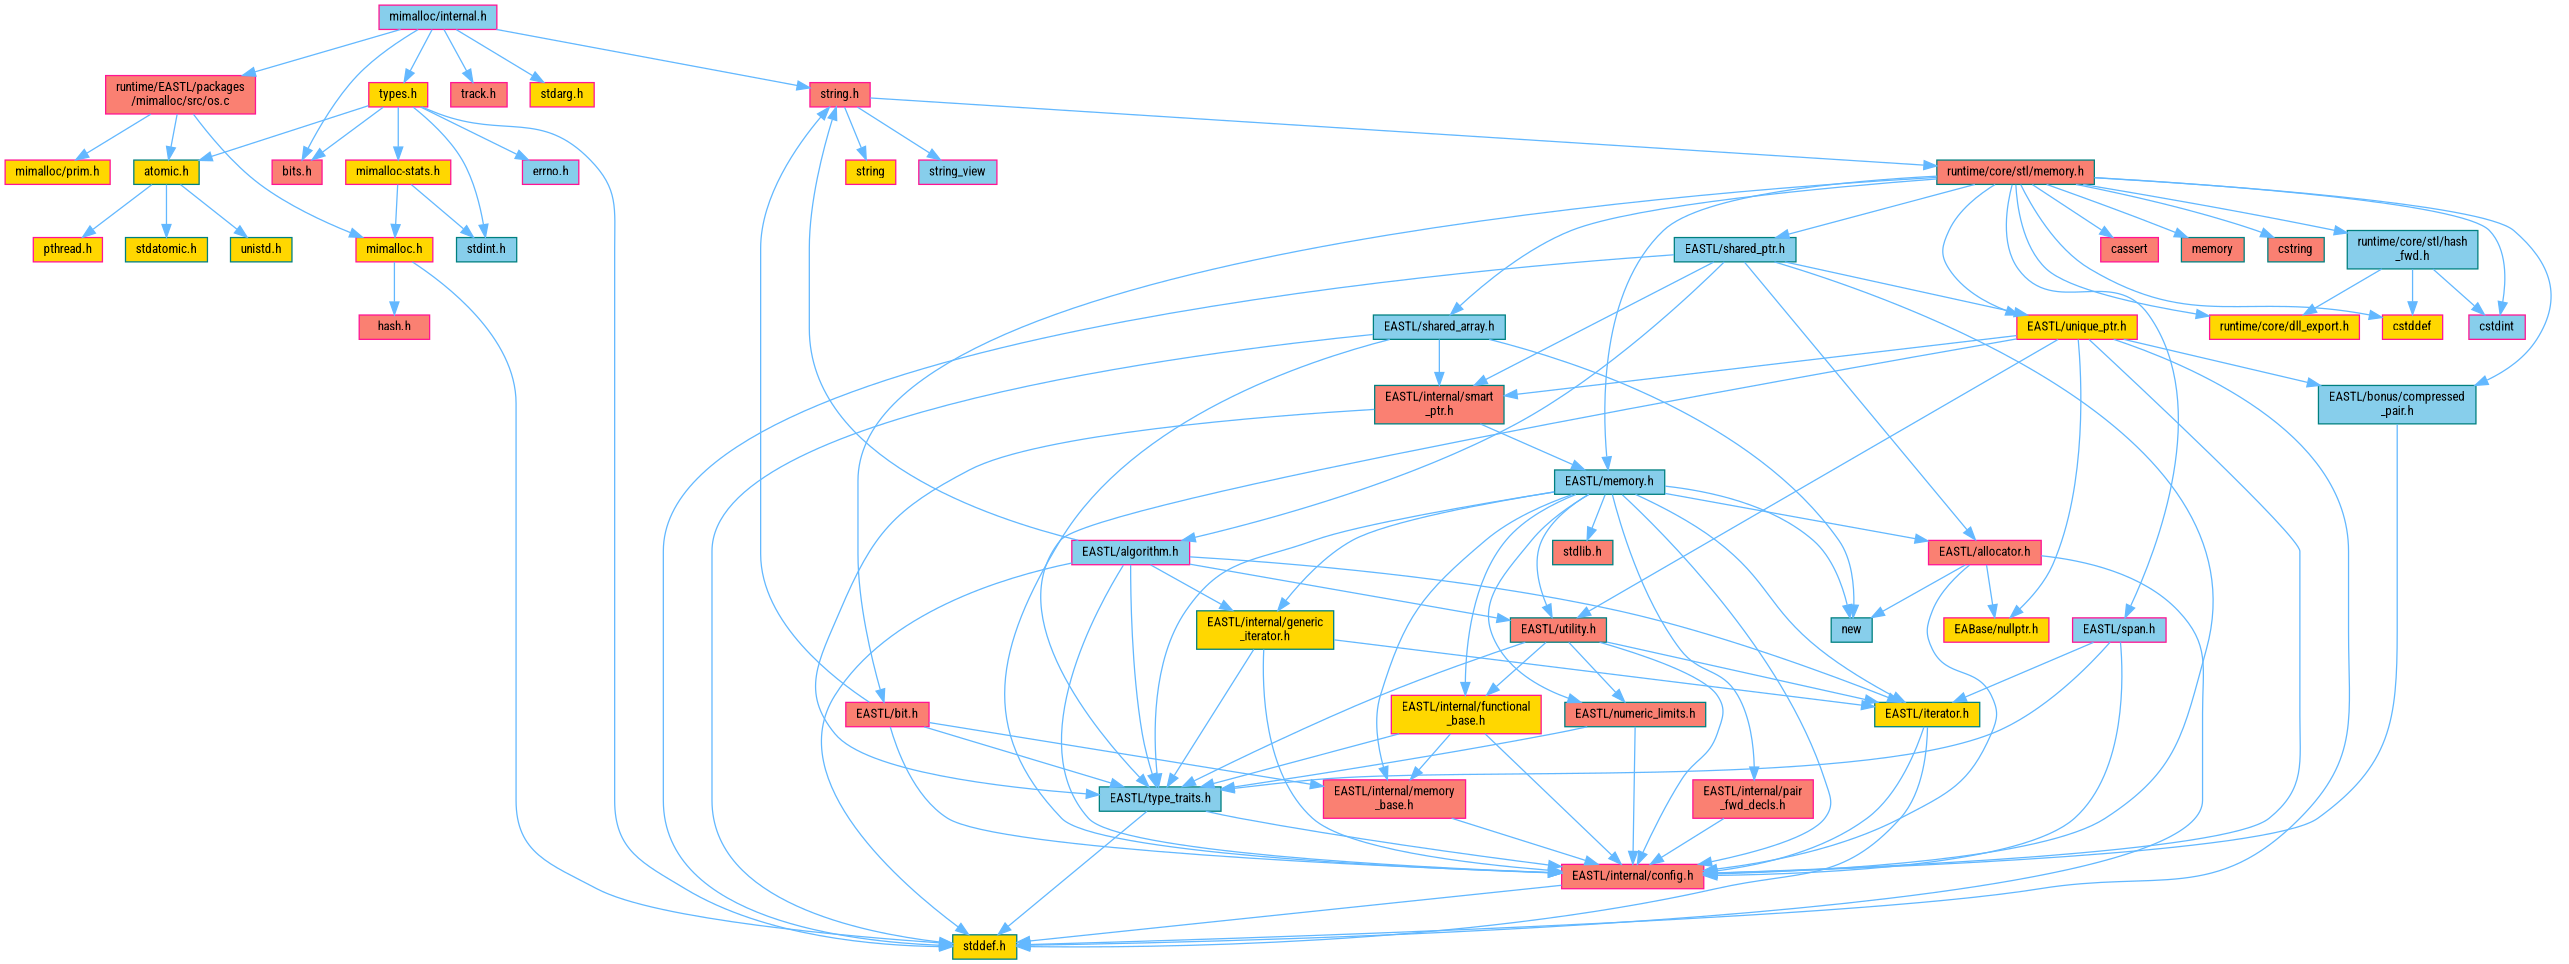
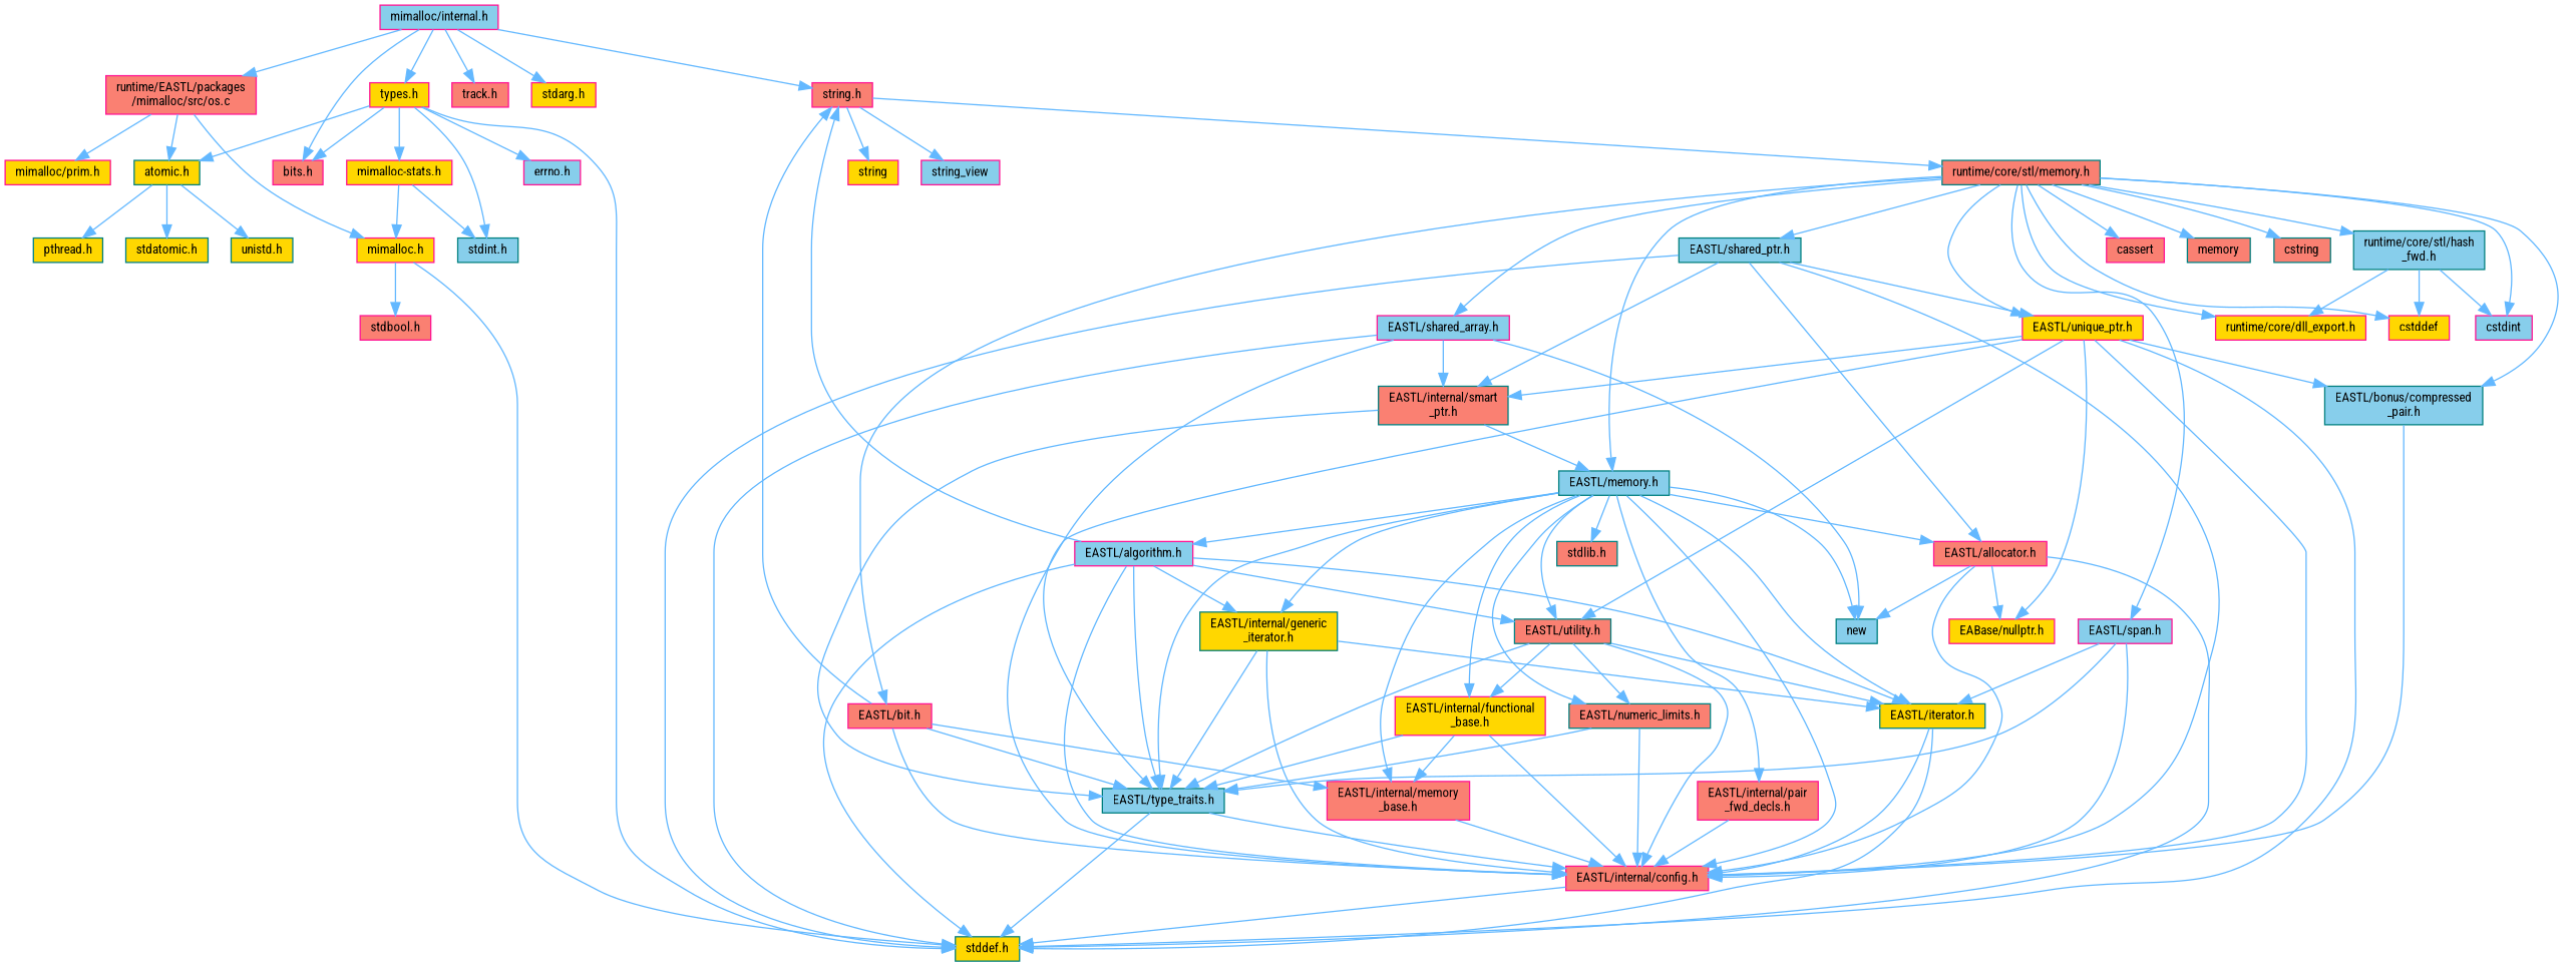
  digraph {
    fontname="Roboto Condensed"
    node [color=deeppink fillcolor=salmon fontname="Roboto Condensed" fontsize=10 shape=box style=filled]
    edge [color=steelblue1 fontname="Roboto Condensed" fontsize=10 labelfontname=Helvetica labelfontsize=10 style=solid]
    n1 [fontcolor=black height=0.2 label="runtime/EASTL/packages\l/mimalloc/src/os.c" width=0.4]
    n2 [fillcolor=gold height=0.2 label="mimalloc.h" width=0.4]
    n3 [color=teal fillcolor=gold height=0.2 label="atomic.h" width=0.4]
    n4 [fillcolor=gold height=0.2 label="mimalloc/prim.h" width=0.4]
    n5 [color=teal fillcolor=gold height=0.2 label="stddef.h" width=0.4]
-   n6 [height=0.2 label="hash.h" width=0.4]
+   n6 [height=0.2 label="stdbool.h" width=0.4]
    n7 [fillcolor=skyblue height=0.2 label="mimalloc/internal.h" width=0.4]
    n8 [fillcolor=gold height=0.2 label="types.h" width=0.4]
    n9 [height=0.2 label="bits.h" width=0.4]
    n10 [height=0.2 label="track.h" width=0.4]
    n11 [fillcolor=gold height=0.2 label="stdarg.h" width=0.4]
    n12 [height=0.2 label="string.h" width=0.4]
-   n13 [fillcolor=gold height=0.2 label="pthread.h" width=0.4]
+   n13 [color=teal fillcolor=gold height=0.2 label="pthread.h" width=0.4]
    n14 [color=teal fillcolor=gold height=0.2 label="stdatomic.h" width=0.4]
    n15 [color=teal fillcolor=gold height=0.2 label="unistd.h" width=0.4]
    n16 [fillcolor=gold height=0.2 label="mimalloc-stats.h" width=0.4]
    n17 [color=teal fillcolor=skyblue height=0.2 label="stdint.h" width=0.4]
    n18 [fillcolor=skyblue height=0.2 label="errno.h" width=0.4]
    n19 [fillcolor=gold height=0.2 label=string width=0.4]
    n20 [fillcolor=skyblue height=0.2 label=string_view width=0.4]
    n21 [color=teal height=0.2 label="runtime/core/stl/memory.h" width=0.4]
    n22 [fillcolor=gold height=0.2 label=cstddef width=0.4]
    n23 [fillcolor=skyblue height=0.2 label=cstdint width=0.4]
    n24 [height=0.2 label=cassert width=0.4]
    n25 [color=teal height=0.2 label=memory width=0.4]
    n26 [color=teal height=0.2 label=cstring width=0.4]
    n27 [height=0.2 label="EASTL/bit.h" width=0.4]
    n28 [color=teal fillcolor=skyblue height=0.2 label="EASTL/memory.h" width=0.4]
-   n29 [color=teal fillcolor=skyblue height=0.2 label="EASTL/shared_array.h" width=0.4]
+   n29 [fillcolor=skyblue height=0.2 label="EASTL/shared_array.h" width=0.4]
    n30 [fillcolor=gold height=0.2 label="EASTL/unique_ptr.h" width=0.4]
    n31 [color=teal fillcolor=skyblue height=0.2 label="EASTL/bonus/compressed\l_pair.h" width=0.4]
    n32 [color=teal fillcolor=skyblue height=0.2 label="EASTL/shared_ptr.h" width=0.4]
    n33 [fillcolor=skyblue height=0.2 label="EASTL/span.h" width=0.4]
    n34 [fillcolor=gold height=0.2 label="runtime/core/dll_export.h" width=0.4]
    n35 [color=teal fillcolor=skyblue height=0.2 label="runtime/core/stl/hash\l_fwd.h" width=0.4]
    n36 [height=0.2 label="EASTL/internal/config.h" width=0.4]
    n37 [height=0.2 label="EASTL/internal/memory\l_base.h" width=0.4]
    n38 [color=teal fillcolor=skyblue height=0.2 label="EASTL/type_traits.h" width=0.4]
    n39 [color=teal fillcolor=gold height=0.2 label="EASTL/internal/generic\l_iterator.h" width=0.4]
    n40 [color=teal fillcolor=gold height=0.2 label="EASTL/iterator.h" width=0.4]
    n41 [height=0.2 label="EASTL/internal/pair\l_fwd_decls.h" width=0.4]
    n42 [fillcolor=gold height=0.2 label="EASTL/internal/functional\l_base.h" width=0.4]
    n43 [fillcolor=skyblue height=0.2 label="EASTL/algorithm.h" width=0.4]
    n44 [color=teal height=0.2 label="EASTL/utility.h" width=0.4]
    n45 [color=teal height=0.2 label="EASTL/numeric_limits.h" width=0.4]
    n46 [height=0.2 label="EASTL/allocator.h" width=0.4]
    n47 [color=teal fillcolor=skyblue height=0.2 label=new width=0.4]
    n48 [color=teal height=0.2 label="stdlib.h" width=0.4]
    n49 [color=teal height=0.2 label="EASTL/internal/smart\l_ptr.h" width=0.4]
    n50 [fillcolor=gold height=0.2 label="EABase/nullptr.h" width=0.4]
    n1 -> n2
    n1 -> n3
    n1 -> n4
    n2 -> n5
    n2 -> n6
    n3 -> n13
    n3 -> n14
    n3 -> n15
    n7 -> n1
    n7 -> n8
    n7 -> n9
    n7 -> n10
    n7 -> n11
    n7 -> n12
    n8 -> n3
    n8 -> n5
    n8 -> n9
    n8 -> n16
    n8 -> n17
    n8 -> n18
    n12 -> n19
    n12 -> n20
    n12 -> n21
    n16 -> n2
    n16 -> n17
    n21 -> n22
    n21 -> n23
    n21 -> n24
    n21 -> n25
    n21 -> n26
    n21 -> n27
    n21 -> n28
    n21 -> n29
    n21 -> n30
    n21 -> n31
    n21 -> n32
    n21 -> n33
    n21 -> n34
    n21 -> n35
    n27 -> n12
    n27 -> n36
    n27 -> n37
    n27 -> n38
    n28 -> n36
    n28 -> n37
    n28 -> n38
    n28 -> n39
    n28 -> n40
    n28 -> n41
    n28 -> n42
-   n32 -> n43
+   n28 -> n43
    n28 -> n44
    n28 -> n45
    n28 -> n46
    n28 -> n47
    n28 -> n48
    n29 -> n5
    n29 -> n36
    n29 -> n47
    n29 -> n49
    n30 -> n5
    n30 -> n31
    n30 -> n36
    n30 -> n38
    n30 -> n44
    n30 -> n49
    n30 -> n50
    n31 -> n36
    n32 -> n5
    n32 -> n30
    n32 -> n36
    n32 -> n46
    n32 -> n49
    n33 -> n36
    n33 -> n38
    n33 -> n40
    n35 -> n22
    n35 -> n23
    n35 -> n34
    n36 -> n5
    n37 -> n36
    n38 -> n5
    n38 -> n36
    n39 -> n36
    n39 -> n38
    n39 -> n40
    n40 -> n5
    n40 -> n36
    n41 -> n36
    n42 -> n36
    n42 -> n37
    n42 -> n38
    n43 -> n5
    n43 -> n12
    n43 -> n36
    n43 -> n38
    n43 -> n39
    n43 -> n40
    n43 -> n44
    n44 -> n36
    n44 -> n38
    n44 -> n40
    n44 -> n42
    n44 -> n45
    n45 -> n36
    n45 -> n38
    n46 -> n5
    n46 -> n36
    n46 -> n47
    n46 -> n50
    n49 -> n28
    n49 -> n38
  }
